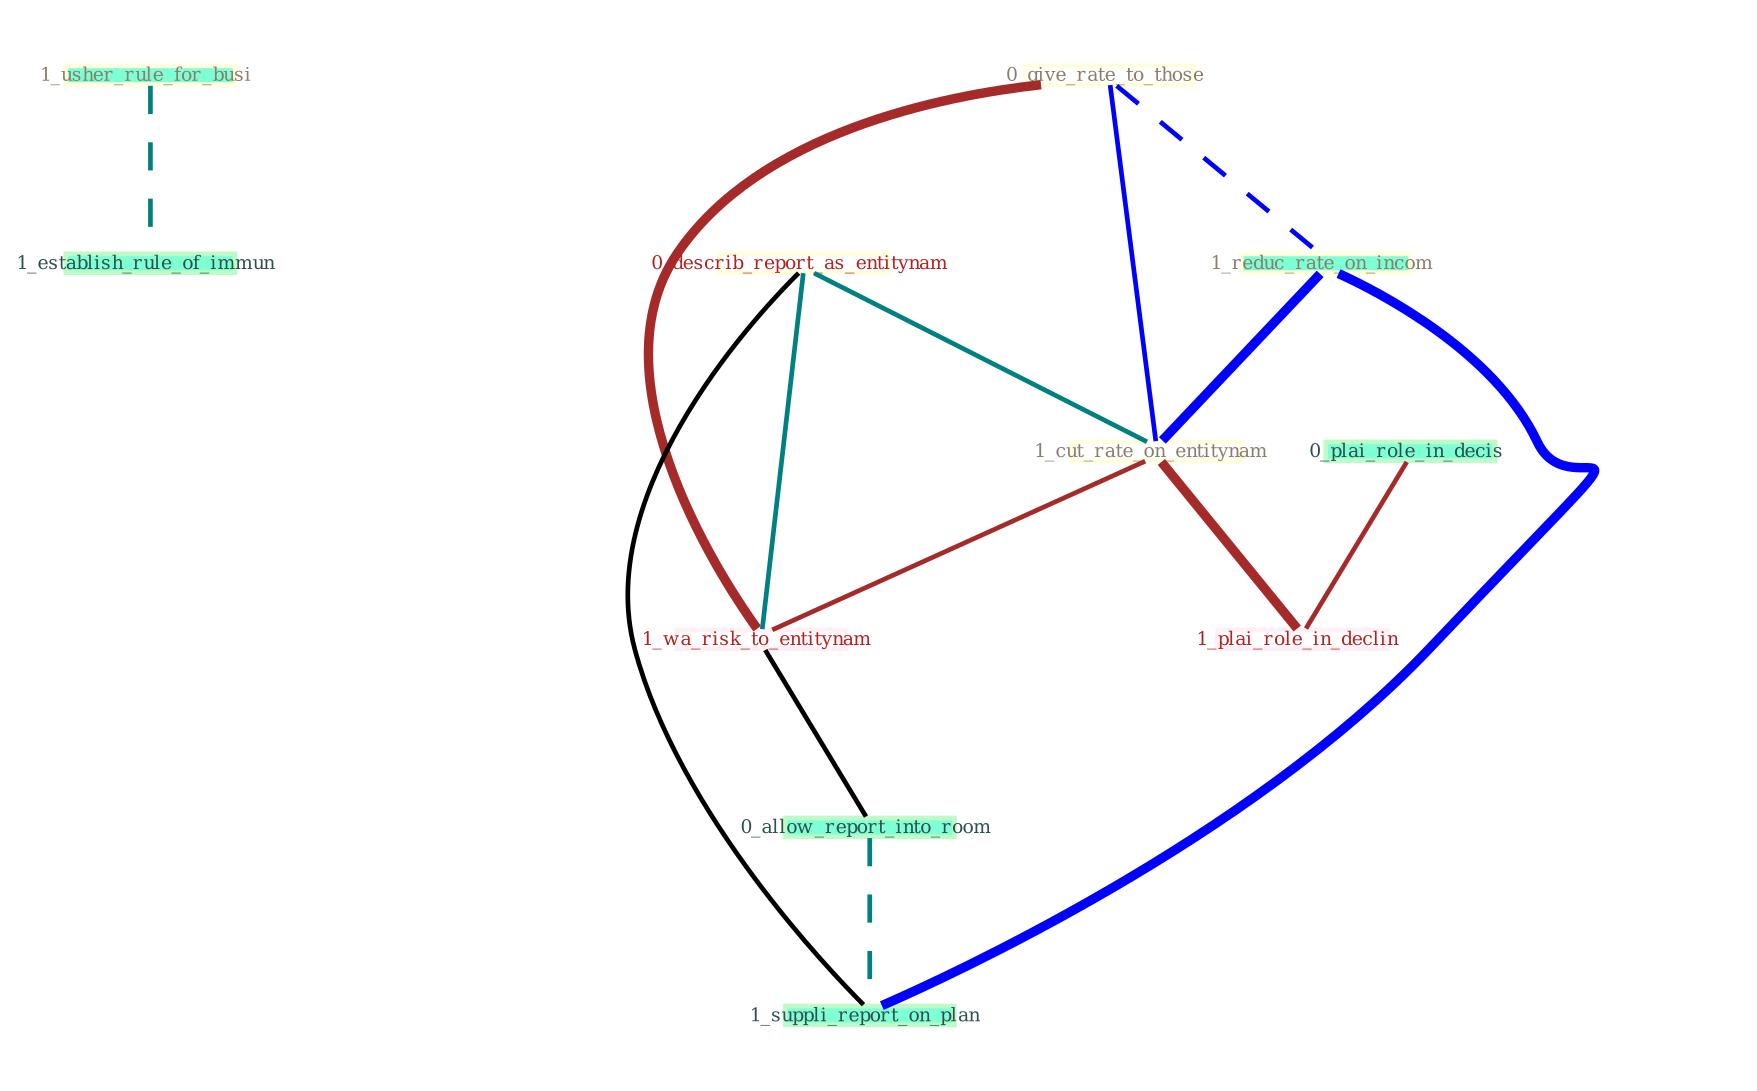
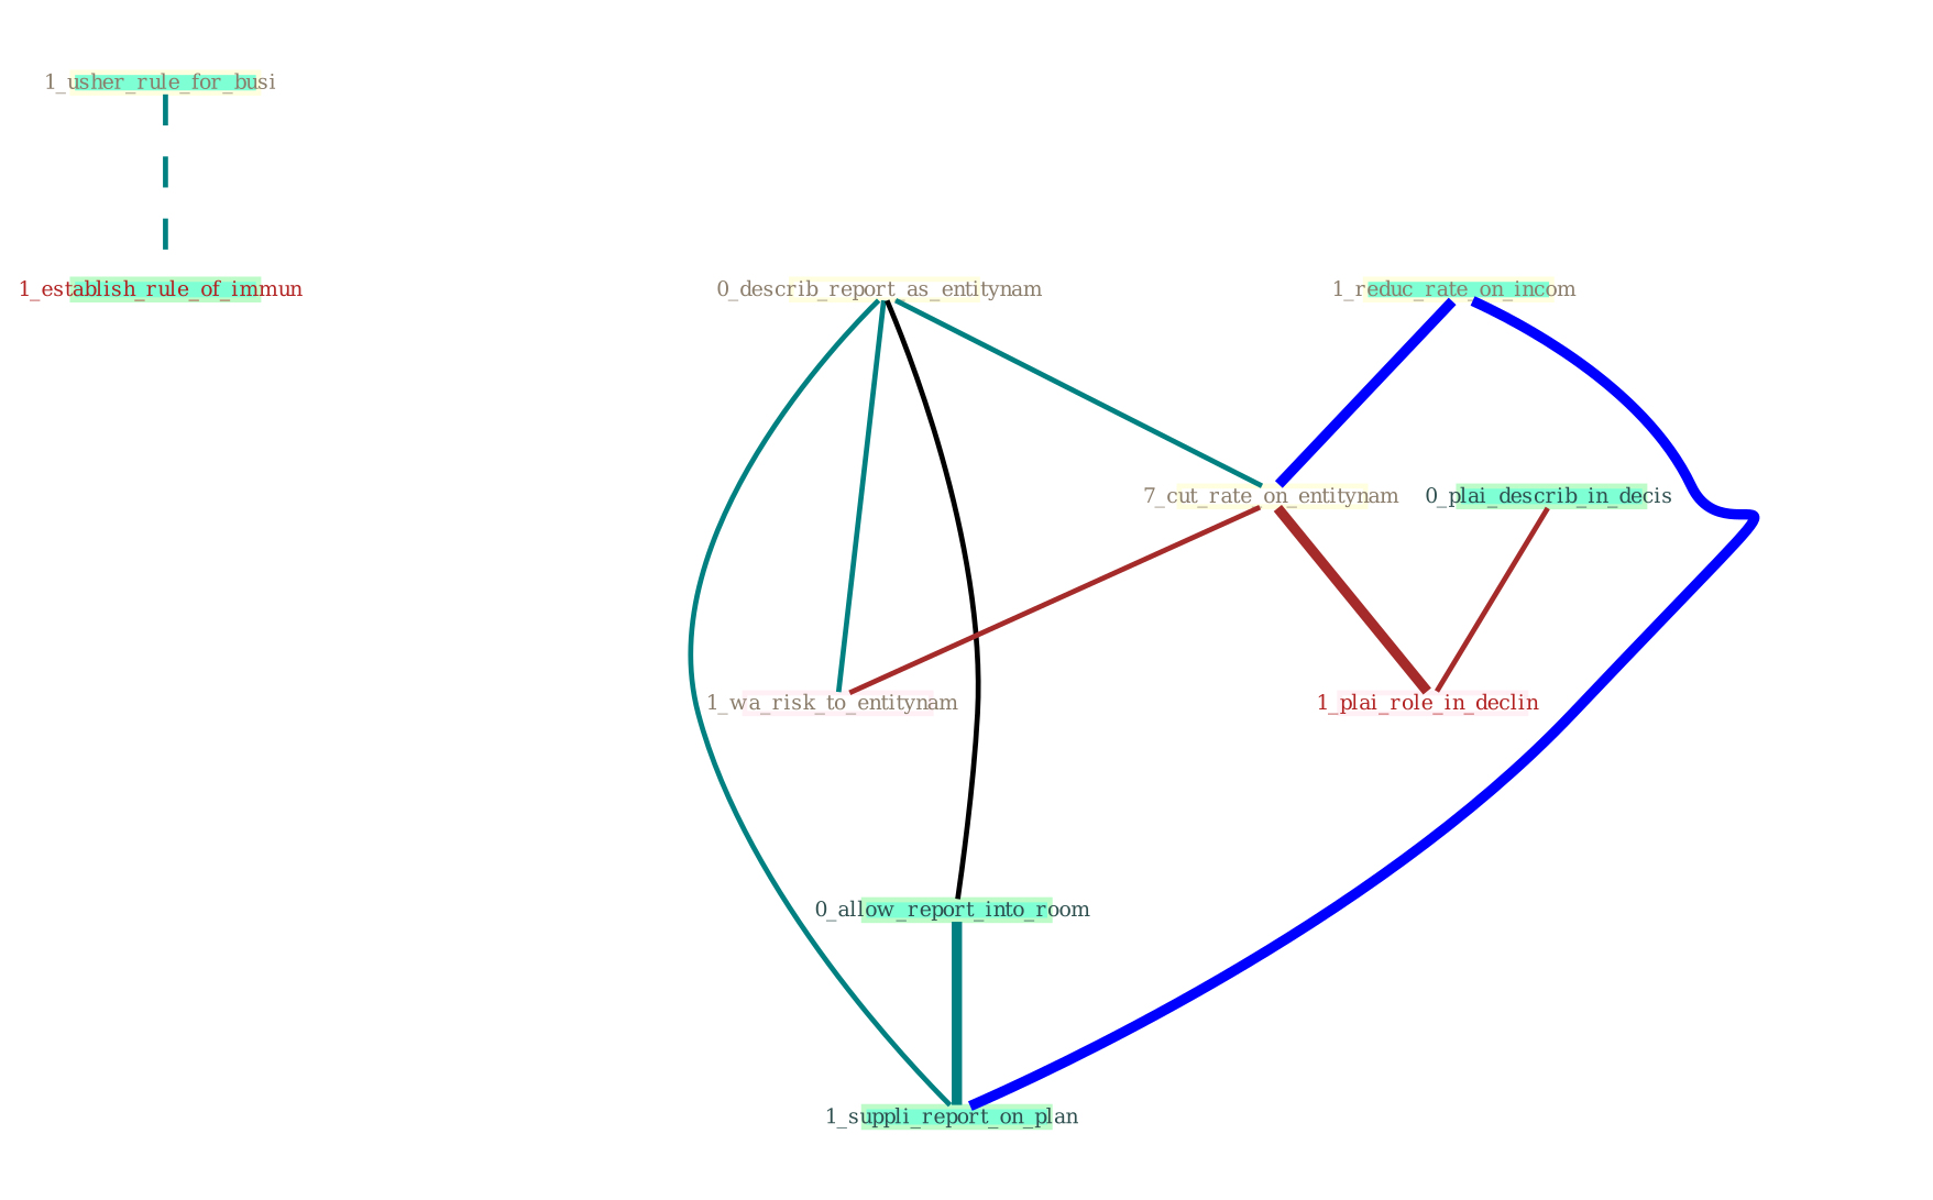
  graph {
    node [color="#ffffe0" fillcolor=aquamarine fixedsize=true fontcolor="#8b7d6b" fontsize=4 shape=polygon style=filled]
    edge [color=teal style=solid w=1]
    "1_usher_rule_for_busi " [height=.06 width=.5]
-   "0_give_rate_to_those " [fillcolor=white height=.06 width=.5]
    "1_reduc_rate_on_incom " [height=.06 width=.5]
-   "0_describ_report_as_entitynam " [fillcolor=white fontcolor="#b22222" height=.06 width=.5]
-   "1_cut_rate_on_entitynam " [fillcolor=white height=.06 width=.5]
-   "1_wa_risk_to_entitynam " [color="#fff0f5" fillcolor=white fontcolor="#b22222" height=.06 width=.5]
+   "0_describ_report_as_entitynam " [fillcolor=white height=.06 width=.5]
+   "1_cut_rate_on_entitynam " [fillcolor=white height=.06 width=.5 label="7_cut_rate_on_entitynam"]
+   "1_wa_risk_to_entitynam " [color="#fff0f5" fillcolor=white height=.06 width=.5]
    "1_plai_role_in_declin " [color="#fff0f5" fillcolor=white fontcolor="#b22222" height=.06 width=.5]
-   "1_establish_rule_of_immun " [color="#BDFCC9" fontcolor="#2f4f4f" height=.06 width=.5]
+   "1_establish_rule_of_immun " [color="#BDFCC9" fontcolor="#b22222" height=.06 width=.5]
    "1_suppli_report_on_plan " [color="#BDFCC9" fontcolor="#2f4f4f" height=.06 width=.5]
    "0_allow_report_into_room " [color="#BDFCC9" fontcolor="#2f4f4f" height=.06 width=.5]
-   "0_plai_role_in_decis " [color="#BDFCC9" fontcolor="#2f4f4f" height=.06 width=.5]
+   "0_plai_role_in_decis " [color="#BDFCC9" fontcolor="#2f4f4f" height=.06 width=.5 label="0_plai_describ_in_decis"]
    subgraph sub_1 {
      "1_usher_rule_for_busi "
-     "0_give_rate_to_those "
      "1_reduc_rate_on_incom "
      "0_describ_report_as_entitynam "
      "1_cut_rate_on_entitynam "
    }
    subgraph sub_2 {
      "1_wa_risk_to_entitynam "
      "1_plai_role_in_declin "
    }
    "1_usher_rule_for_busi " -- "1_establish_rule_of_immun " [style=dashed]
-   "0_give_rate_to_those " -- "1_reduc_rate_on_incom " [color=blue style=dashed]
-   "0_give_rate_to_those " -- "1_cut_rate_on_entitynam " [color=blue]
-   "0_give_rate_to_those " -- "1_wa_risk_to_entitynam " [color=brown style=bold]
    "1_reduc_rate_on_incom " -- "1_cut_rate_on_entitynam " [color=blue style=bold w=2]
    "1_reduc_rate_on_incom " -- "1_suppli_report_on_plan " [color=blue style=bold]
    "0_describ_report_as_entitynam " -- "1_cut_rate_on_entitynam "
    "0_describ_report_as_entitynam " -- "1_wa_risk_to_entitynam "
-   "0_describ_report_as_entitynam " -- "1_suppli_report_on_plan " [color=black]
-   "1_wa_risk_to_entitynam " -- "0_allow_report_into_room " [color=black]
+   "0_describ_report_as_entitynam " -- "1_suppli_report_on_plan "
+   "0_describ_report_as_entitynam " -- "0_allow_report_into_room " [color=black]
    "1_cut_rate_on_entitynam " -- "1_wa_risk_to_entitynam " [color=brown]
    "1_cut_rate_on_entitynam " -- "1_plai_role_in_declin " [color=brown style=bold]
-   "0_allow_report_into_room " -- "1_suppli_report_on_plan " [style=dashed]
+   "0_allow_report_into_room " -- "1_suppli_report_on_plan " [style=bold]
    "0_plai_role_in_decis " -- "1_plai_role_in_declin " [color=brown w=3]
  }
